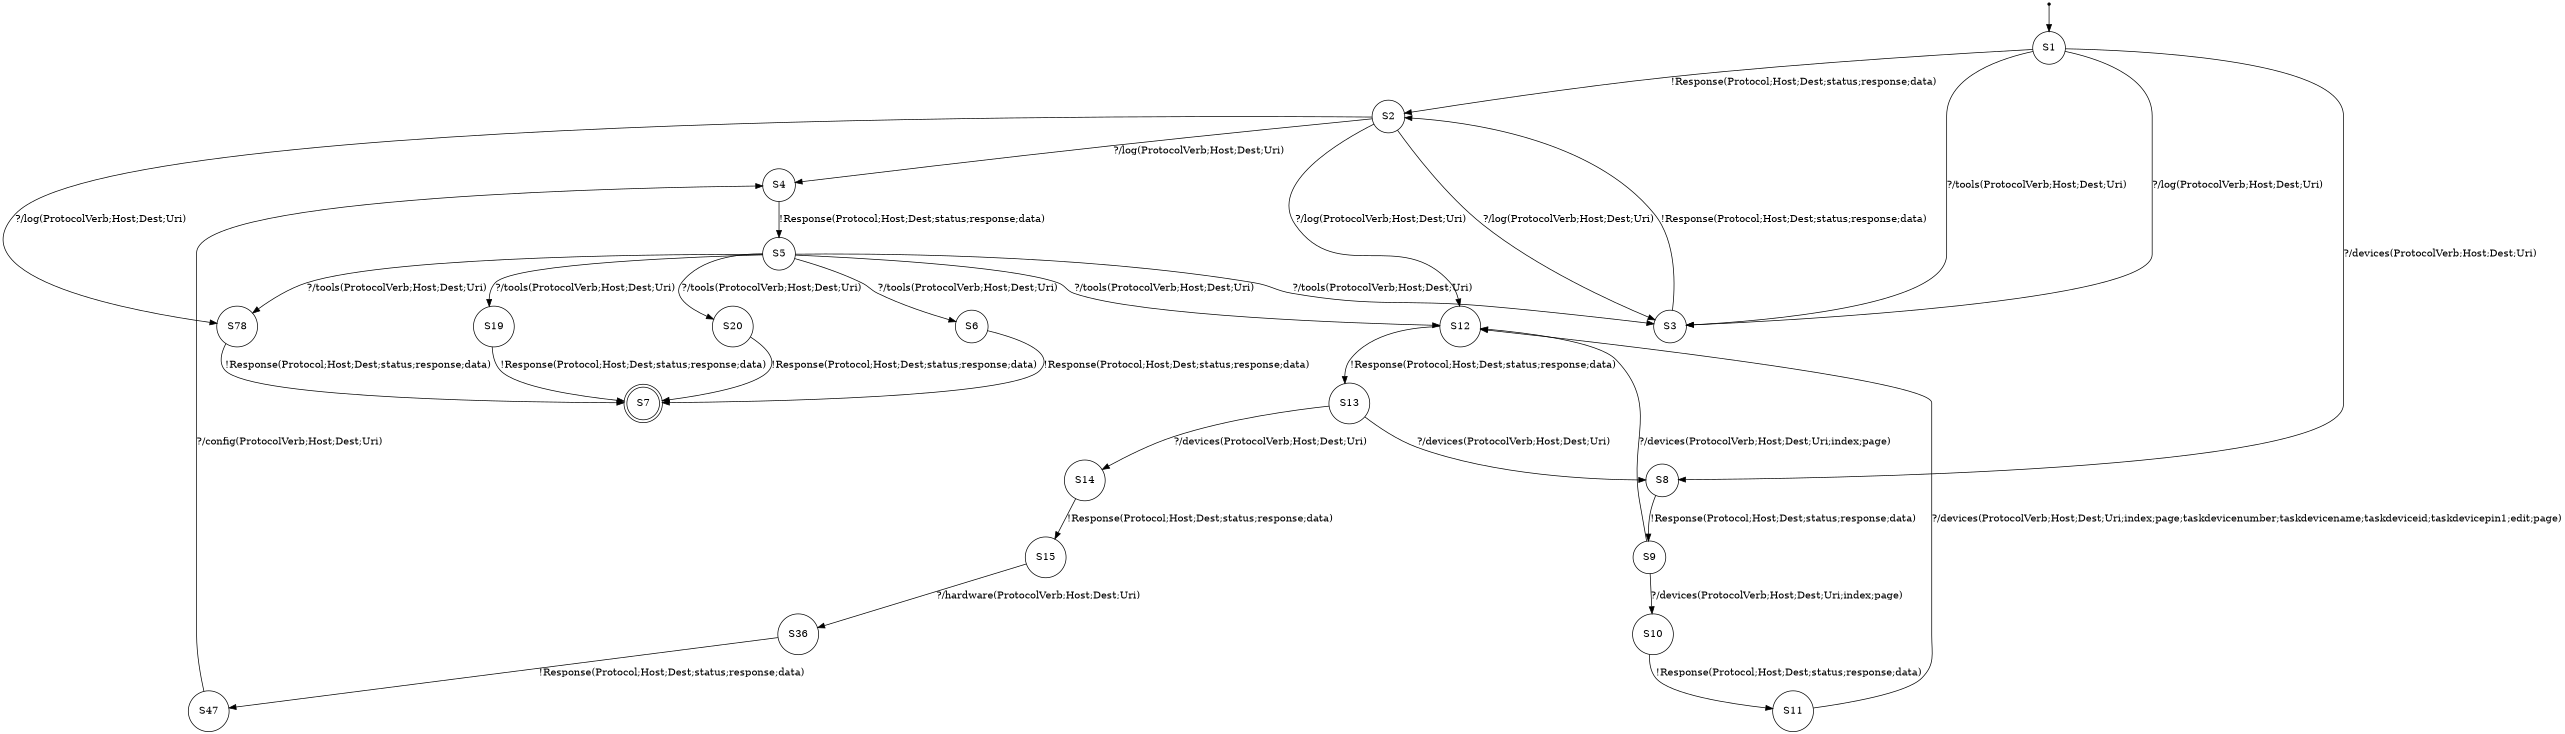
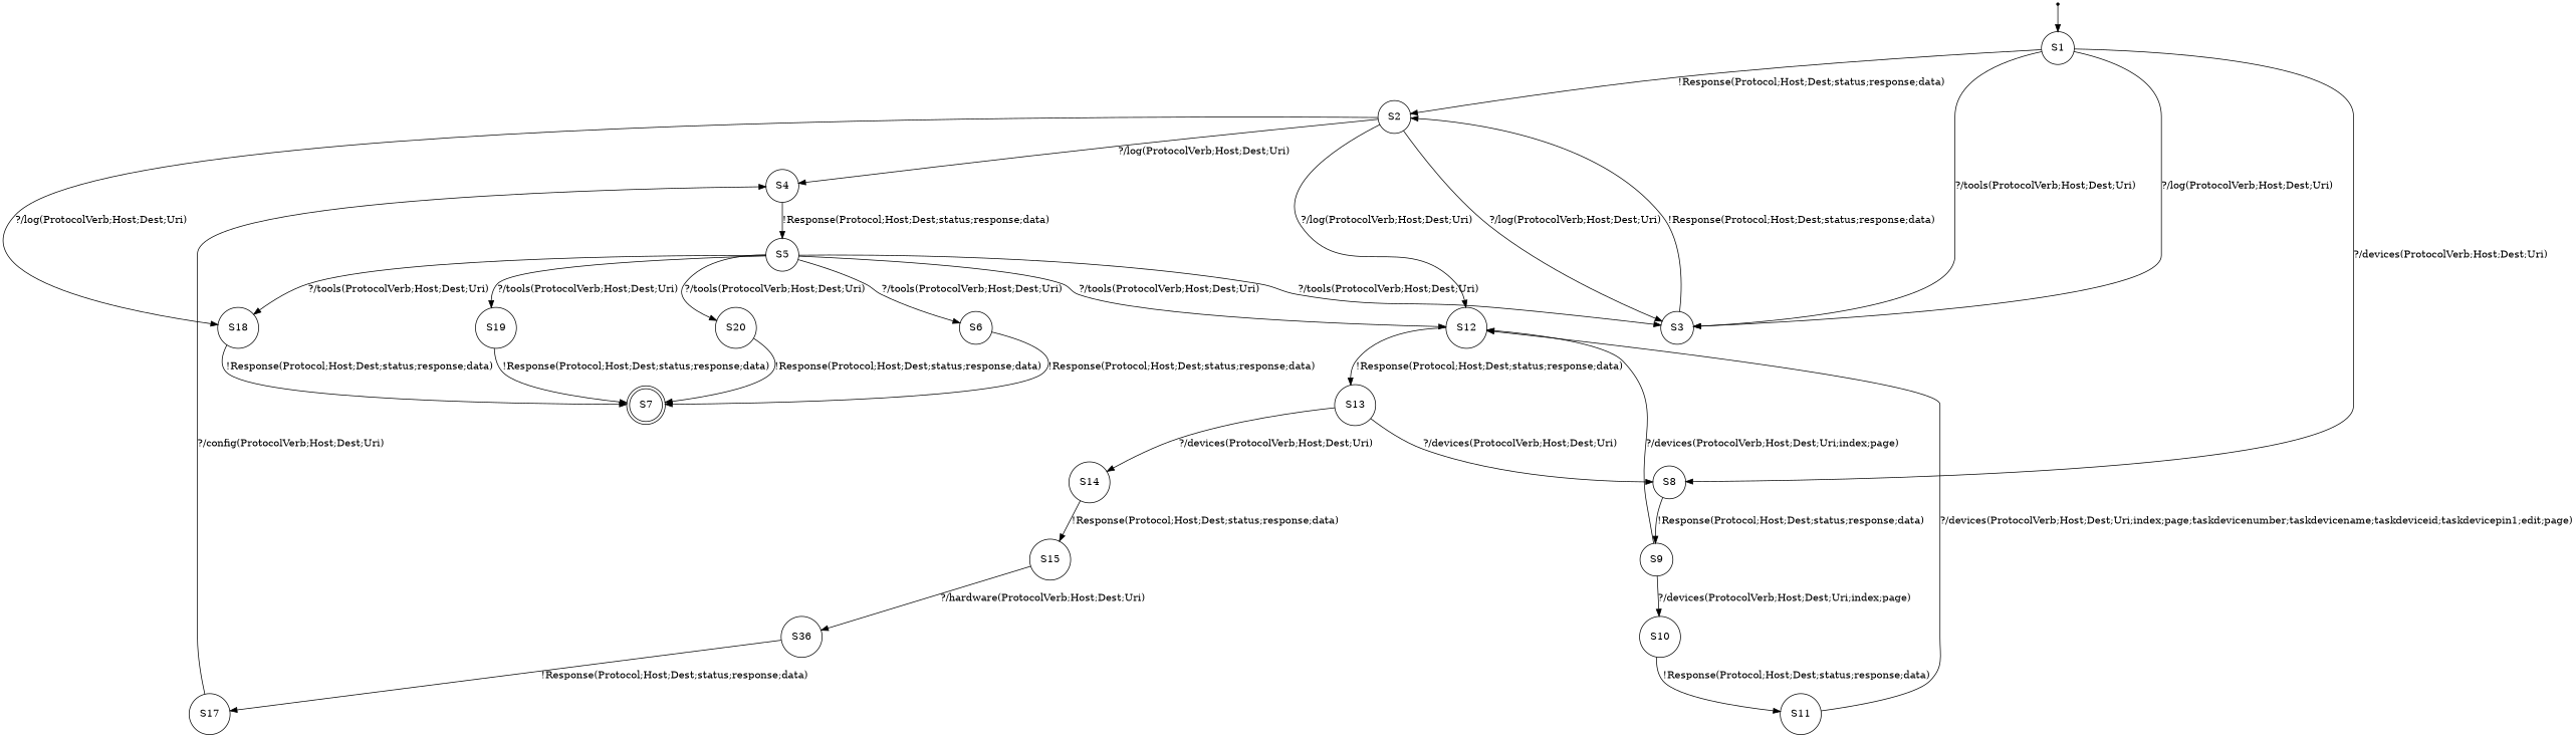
  digraph {
    node [shape=circle]
    S00 [shape=point]
    n2 [label=S1]
    n3 [label=S2]
    n4 [label=S3]
    n5 [label=S8]
    n6 [label=S4]
    n7 [label=S12]
-   n8 [label=S78]
+   n8 [label=S18]
    n9 [label=S9]
    n10 [label=S5]
    n11 [label=S13]
    n12 [label=S7 shape=doublecircle]
    n13 [label=S6]
    n14 [label=S19]
    n15 [label=S20]
    n16 [label=S10]
    n17 [label=S11]
    n18 [label=S14]
    n19 [label=S15]
    n20 [label=S36]
-   n21 [label=S47]
+   n21 [label=S17]
    S00 -> n2
    n2 -> n3 [label="!Response(Protocol;Host;Dest;status;response;data)"]
    n2 -> n4 [label="?/tools(ProtocolVerb;Host;Dest;Uri)"]
    n2 -> n4 [label="?/log(ProtocolVerb;Host;Dest;Uri)"]
    n2 -> n5 [label="?/devices(ProtocolVerb;Host;Dest;Uri)"]
    n3 -> n4 [label="?/log(ProtocolVerb;Host;Dest;Uri)"]
    n3 -> n6 [label="?/log(ProtocolVerb;Host;Dest;Uri)"]
    n3 -> n7 [label="?/log(ProtocolVerb;Host;Dest;Uri)"]
    n3 -> n8 [label="?/log(ProtocolVerb;Host;Dest;Uri)"]
    n4 -> n3 [label="!Response(Protocol;Host;Dest;status;response;data)"]
    n5 -> n9 [label="!Response(Protocol;Host;Dest;status;response;data)"]
    n6 -> n10 [label="!Response(Protocol;Host;Dest;status;response;data)"]
    n7 -> n11 [label="!Response(Protocol;Host;Dest;status;response;data)"]
    n8 -> n12 [label="!Response(Protocol;Host;Dest;status;response;data)"]
    n9 -> n7 [label="?/devices(ProtocolVerb;Host;Dest;Uri;index;page)"]
    n9 -> n16 [label="?/devices(ProtocolVerb;Host;Dest;Uri;index;page)"]
    n10 -> n4 [label="?/tools(ProtocolVerb;Host;Dest;Uri)"]
    n10 -> n7 [label="?/tools(ProtocolVerb;Host;Dest;Uri)"]
    n10 -> n8 [label="?/tools(ProtocolVerb;Host;Dest;Uri)"]
    n10 -> n13 [label="?/tools(ProtocolVerb;Host;Dest;Uri)"]
    n10 -> n14 [label="?/tools(ProtocolVerb;Host;Dest;Uri)"]
    n10 -> n15 [label="?/tools(ProtocolVerb;Host;Dest;Uri)"]
    n11 -> n5 [label="?/devices(ProtocolVerb;Host;Dest;Uri)"]
    n11 -> n18 [label="?/devices(ProtocolVerb;Host;Dest;Uri)"]
    n13 -> n12 [label="!Response(Protocol;Host;Dest;status;response;data)"]
    n14 -> n12 [label="!Response(Protocol;Host;Dest;status;response;data)"]
    n15 -> n12 [label="!Response(Protocol;Host;Dest;status;response;data)"]
    n16 -> n17 [label="!Response(Protocol;Host;Dest;status;response;data)"]
    n17 -> n7 [label="?/devices(ProtocolVerb;Host;Dest;Uri;index;page;taskdevicenumber;taskdevicename;taskdeviceid;taskdevicepin1;edit;page)"]
    n18 -> n19 [label="!Response(Protocol;Host;Dest;status;response;data)"]
    n19 -> n20 [label="?/hardware(ProtocolVerb;Host;Dest;Uri)"]
    n20 -> n21 [label="!Response(Protocol;Host;Dest;status;response;data)"]
    n21 -> n6 [label="?/config(ProtocolVerb;Host;Dest;Uri)"]
  }
